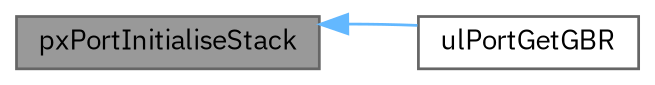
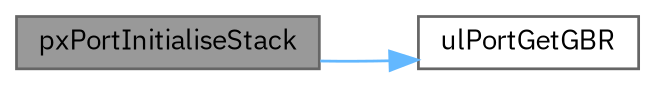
  digraph {
    rankdir=LR
    fontname="IBM Plex Sans"
    node [fontname="IBM Plex Sans" fontsize=10 shape=box style=filled]
    n1 [color=gray40 fillcolor=grey60 fontcolor=black height=0.2 label=pxPortInitialiseStack width=0.4]
    n2 [color=grey40 fillcolor=white height=0.2 label=ulPortGetGBR width=0.4]
-   n2 -> n1 [color=steelblue1 fontname="IBM Plex Sans" fontsize=10 labelfontname=Helvetica labelfontsize=10 style=solid]
+   n1 -> n2 [color=steelblue1 fontname="IBM Plex Sans" fontsize=10 labelfontname=Helvetica labelfontsize=10 style=solid]
  }
